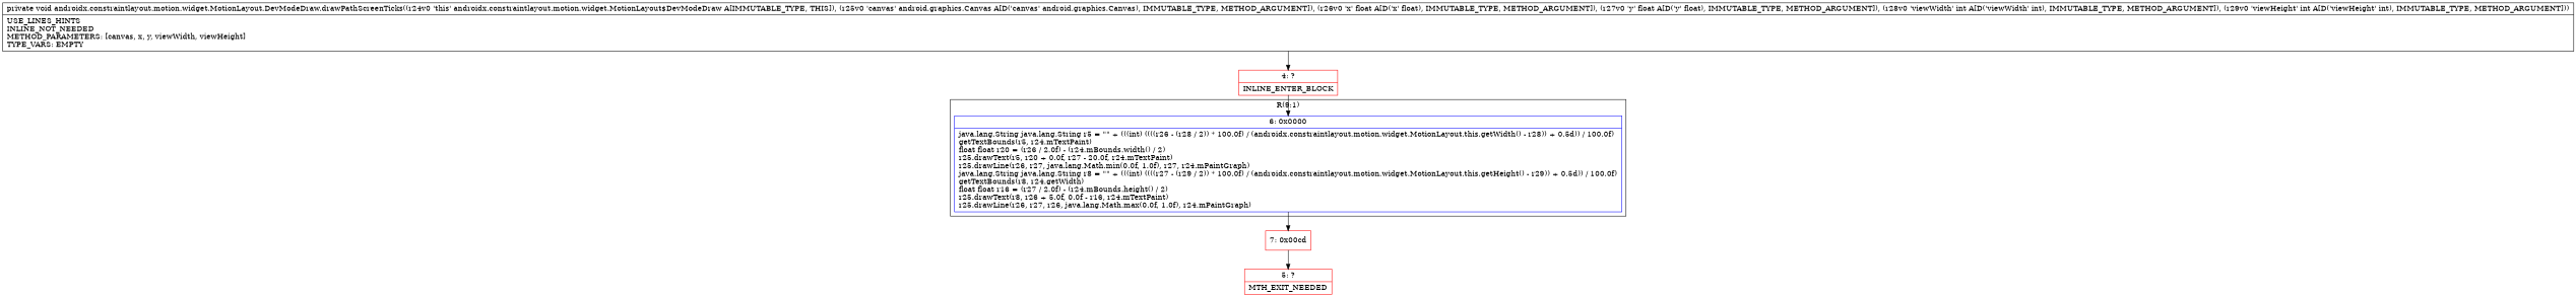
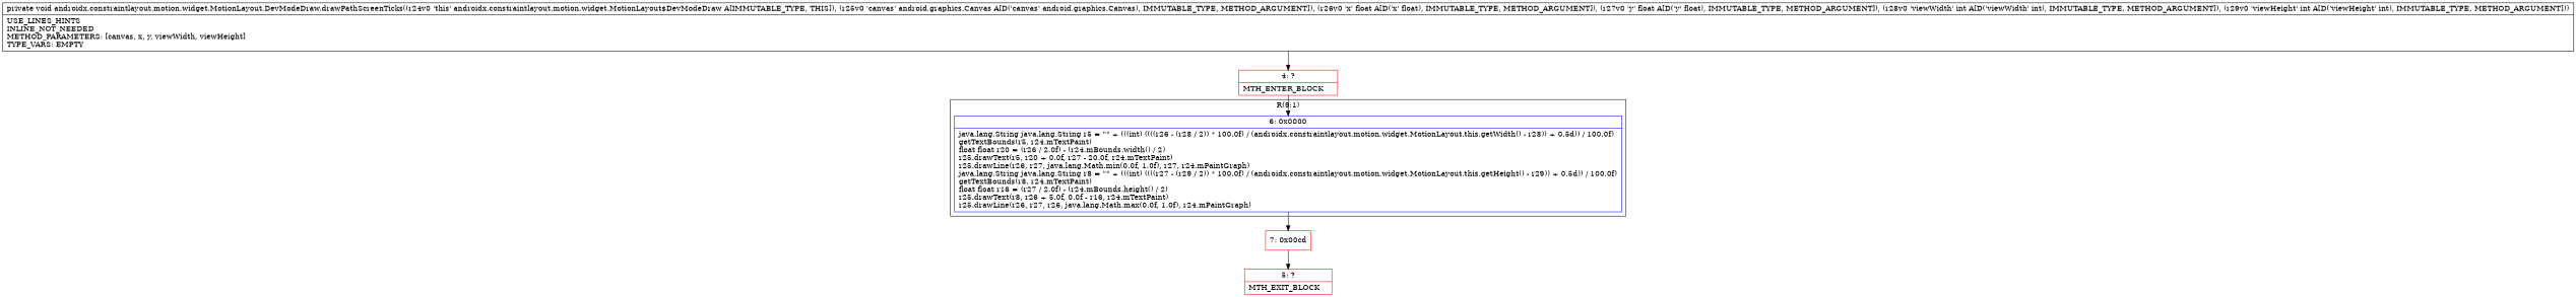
  digraph {
    node [color=red shape=record]
-   n1 [color=blue label="{6\:\ 0x0000|java.lang.String java.lang.String r5 = \"\" + (((int) ((((r26 \- (r28 \/ 2)) * 100.0f) \/ (androidx.constraintlayout.motion.widget.MotionLayout.this.getWidth() \- r28)) + 0.5d)) \/ 100.0f)\lgetTextBounds(r5, r24.mTextPaint)\lfloat float r20 = (r26 \/ 2.0f) \- (r24.mBounds.width() \/ 2)\lr25.drawText(r5, r20 + 0.0f, r27 \- 20.0f, r24.mTextPaint)\lr25.drawLine(r26, r27, java.lang.Math.min(0.0f, 1.0f), r27, r24.mPaintGraph)\ljava.lang.String java.lang.String r8 = \"\" + (((int) ((((r27 \- (r29 \/ 2)) * 100.0f) \/ (androidx.constraintlayout.motion.widget.MotionLayout.this.getHeight() \- r29)) + 0.5d)) \/ 100.0f)\lgetTextBounds(r8, r24.getWidth)\lfloat float r16 = (r27 \/ 2.0f) \- (r24.mBounds.height() \/ 2)\lr25.drawText(r8, r26 + 5.0f, 0.0f \- r16, r24.mTextPaint)\lr25.drawLine(r26, r27, r26, java.lang.Math.max(0.0f, 1.0f), r24.mPaintGraph)\l}"]
+   n1 [color=blue label="{6\:\ 0x0000|java.lang.String java.lang.String r5 = \"\" + (((int) ((((r26 \- (r28 \/ 2)) * 100.0f) \/ (androidx.constraintlayout.motion.widget.MotionLayout.this.getWidth() \- r28)) + 0.5d)) \/ 100.0f)\lgetTextBounds(r5, r24.mTextPaint)\lfloat float r20 = (r26 \/ 2.0f) \- (r24.mBounds.width() \/ 2)\lr25.drawText(r5, r20 + 0.0f, r27 \- 20.0f, r24.mTextPaint)\lr25.drawLine(r26, r27, java.lang.Math.min(0.0f, 1.0f), r27, r24.mPaintGraph)\ljava.lang.String java.lang.String r8 = \"\" + (((int) ((((r27 \- (r29 \/ 2)) * 100.0f) \/ (androidx.constraintlayout.motion.widget.MotionLayout.this.getHeight() \- r29)) + 0.5d)) \/ 100.0f)\lgetTextBounds(r8, r24.mTextPaint)\lfloat float r16 = (r27 \/ 2.0f) \- (r24.mBounds.height() \/ 2)\lr25.drawText(r8, r26 + 5.0f, 0.0f \- r16, r24.mTextPaint)\lr25.drawLine(r26, r27, r26, java.lang.Math.max(0.0f, 1.0f), r24.mPaintGraph)\l}"]
    n2 [label="{7\:\ 0x00cd}"]
-   n3 [label="{5\:\ ?|MTH_EXIT_NEEDED\l}"]
-   n4 [label="{4\:\ ?|INLINE_ENTER_BLOCK\l}"]
+   n3 [label="{5\:\ ?|MTH_EXIT_BLOCK\l}"]
+   n4 [label="{4\:\ ?|MTH_ENTER_BLOCK\l}"]
    n5 [label="{private void androidx.constraintlayout.motion.widget.MotionLayout.DevModeDraw.drawPathScreenTicks((r24v0 'this' androidx.constraintlayout.motion.widget.MotionLayout$DevModeDraw A[IMMUTABLE_TYPE, THIS]), (r25v0 'canvas' android.graphics.Canvas A[D('canvas' android.graphics.Canvas), IMMUTABLE_TYPE, METHOD_ARGUMENT]), (r26v0 'x' float A[D('x' float), IMMUTABLE_TYPE, METHOD_ARGUMENT]), (r27v0 'y' float A[D('y' float), IMMUTABLE_TYPE, METHOD_ARGUMENT]), (r28v0 'viewWidth' int A[D('viewWidth' int), IMMUTABLE_TYPE, METHOD_ARGUMENT]), (r29v0 'viewHeight' int A[D('viewHeight' int), IMMUTABLE_TYPE, METHOD_ARGUMENT]))  | USE_LINES_HINTS\lINLINE_NOT_NEEDED\lMETHOD_PARAMETERS: [canvas, x, y, viewWidth, viewHeight]\lTYPE_VARS: EMPTY\l}" color=""]
    subgraph cluster_1 {
      label="R(9:1)"
      n1
    }
    n1 -> n2
    n2 -> n3
    n4 -> n1
    n5 -> n4
  }
